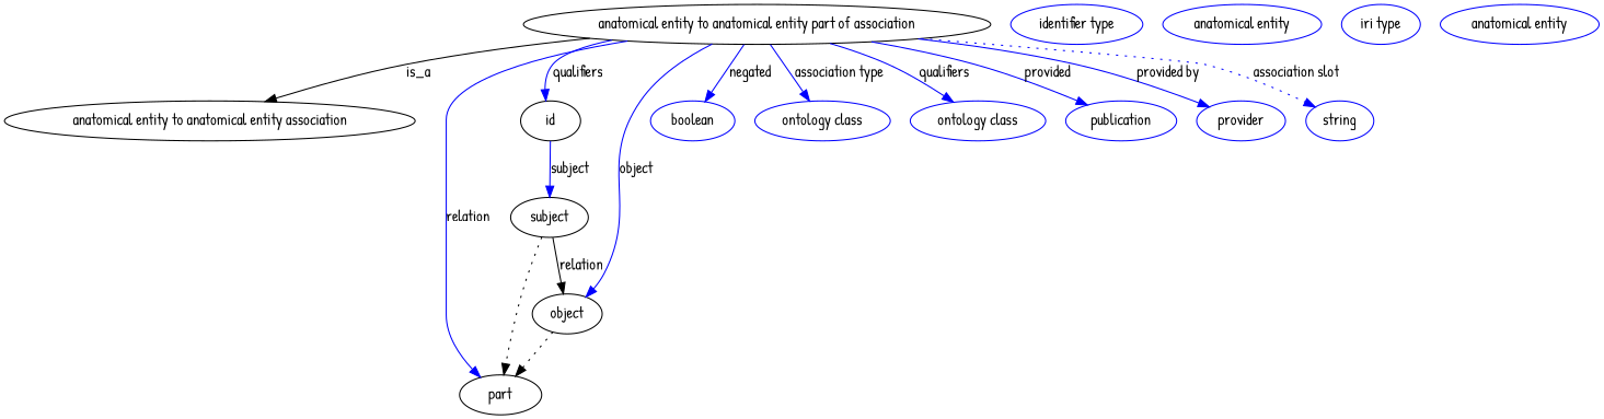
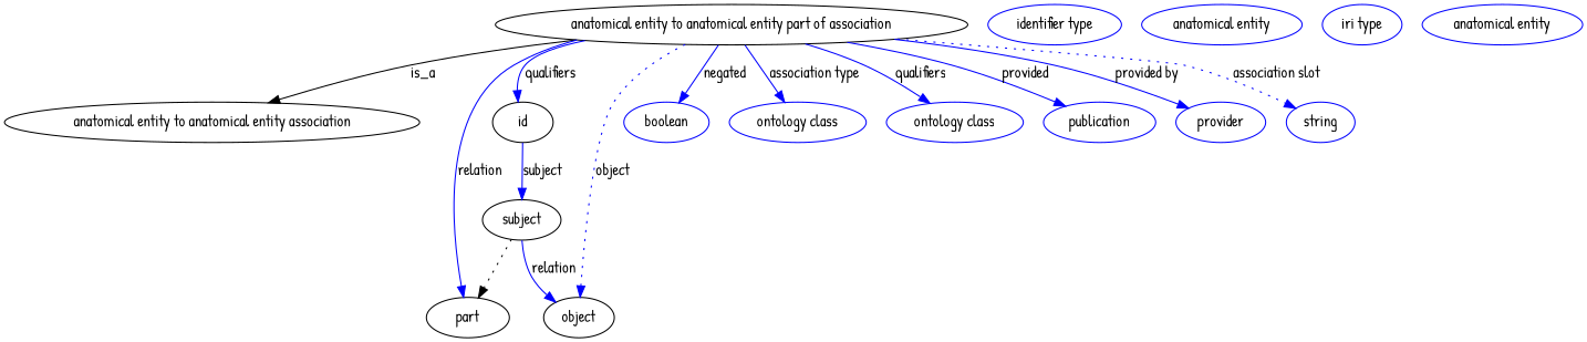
  digraph {
    fontname="Patrick Hand"
    node [fontname="Patrick Hand" color=blue]
    edge [fontname="Patrick Hand" color=blue style=solid]
    n1 [height=0.5 label="anatomical entity to anatomical entity part of association" width=5.8539 color=""]
    "anatomical entity to anatomical entity association" [height=0.5 width=5.1445 color=""]
    id [height=0.5 width=0.75 color=""]
    n4 [height=0.5 label=part width=1.031 color=""]
    object [height=0.5 width=0.88096 color=""]
    n6 [height=0.5 label=boolean width=1.0584]
    n7 [height=0.5 label="ontology class" width=1.6931]
    n8 [height=0.5 label="ontology class" width=1.6931]
    n9 [height=0.5 label=publication width=1.3859]
    n10 [height=0.5 label=provider width=1.1129]
    n11 [height=0.5 label=string width=0.8403]
    subject [height=0.5 width=0.97656 color=""]
    n13 [height=0.5 label="identifier type" width=1.652]
    n14 [height=0.5 label="anatomical entity" width=1.9792]
    n15 [height=0.5 label="iri type" width=0.9834]
    n16 [height=0.5 label="anatomical entity" width=1.9792]
    n1 -> "anatomical entity to anatomical entity association" [label=is_a color="" style=""]
    n1 -> id [label=qualifiers]
    n1 -> n4 [label=relation]
-   n1 -> object [label=object]
+   n1 -> object [label=object style=dotted]
    n1 -> n6 [label=negated]
    n1 -> n7 [label="association type"]
    n1 -> n8 [label=qualifiers]
    n1 -> n9 [label=provided]
    n1 -> n10 [label="provided by"]
    n1 -> n11 [label="association slot" style=dotted]
    id -> subject [label=subject]
-   object -> n4 [style=dotted color=""]
    subject -> n4 [style=dotted color=""]
-   subject -> object [label=relation color="" style=""]
+   subject -> object [label=relation style=""]
  }
